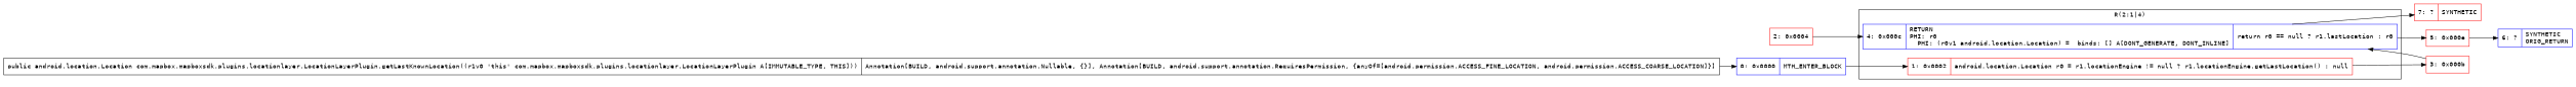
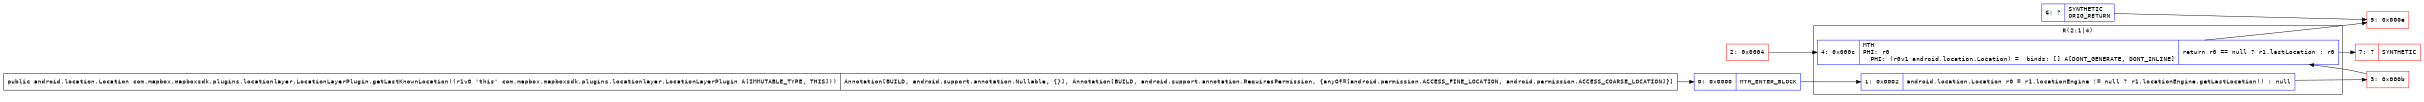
  digraph {
    fontname="DejaVu Sans Mono"
    rankdir=LR
    node [color=blue fontname="DejaVu Sans Mono" shape=record]
    edge [fontname="DejaVu Sans Mono"]
-   n1 [color=red label="{1\:\ 0x0002|android.location.Location r0 = r1.locationEngine != null ? r1.locationEngine.getLastLocation() : null\l}"]
-   n2 [label="{4\:\ 0x000c|RETURN\lPHI: r0 \l  PHI: (r0v1 android.location.Location) =  binds: [] A[DONT_GENERATE, DONT_INLINE]\l|return r0 == null ? r1.lastLocation : r0\l}"]
+   n1 [label="{1\:\ 0x0002|android.location.Location r0 = r1.locationEngine != null ? r1.locationEngine.getLastLocation() : null\l}"]
+   n2 [label="{4\:\ 0x000c|MTH\lPHI: r0 \l  PHI: (r0v1 android.location.Location) =  binds: [] A[DONT_GENERATE, DONT_INLINE]\l|return r0 == null ? r1.lastLocation : r0\l}"]
    n3 [color=red label="{3\:\ 0x000b}"]
    n4 [color=red label="{5\:\ 0x000e}"]
    n5 [color=red label="{7\:\ ?|SYNTHETIC\l}"]
    n6 [color=red label="{2\:\ 0x0004}"]
    n7 [label="{6\:\ ?|SYNTHETIC\lORIG_RETURN\l}"]
    n8 [label="{0\:\ 0x0000|MTH_ENTER_BLOCK\l}"]
    n9 [label="{public android.location.Location com.mapbox.mapboxsdk.plugins.locationlayer.LocationLayerPlugin.getLastKnownLocation((r1v0 'this' com.mapbox.mapboxsdk.plugins.locationlayer.LocationLayerPlugin A[IMMUTABLE_TYPE, THIS]))  | Annotation[BUILD, android.support.annotation.Nullable, \{\}], Annotation[BUILD, android.support.annotation.RequiresPermission, \{anyOf=[android.permission.ACCESS_FINE_LOCATION, android.permission.ACCESS_COARSE_LOCATION]\}]\l}" color=""]
    subgraph cluster_1 {
      label="R(2:1|4)"
      n1
      n2
    }
    n1 -> n3
    n2 -> n4
    n2 -> n5
    n3 -> n2
-   n4 -> n7
+   n7 -> n4
    n6 -> n2
    n8 -> n1
    n9 -> n8
  }
